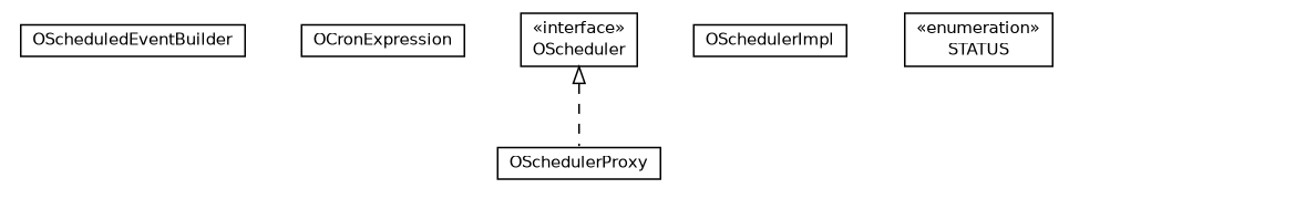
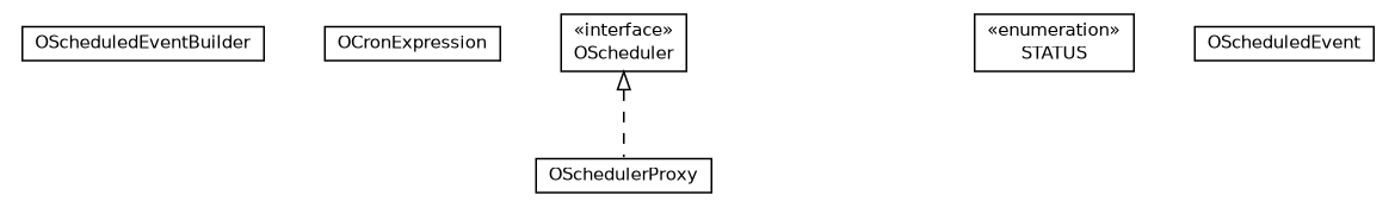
  digraph {
    nodesep=0.25
    ranksep=0.5
    node [fontcolor=black fontname=Helvetica fontsize=10.0 shape=plaintext]
    n1 [label=<<table title="com.orientechnologies.orient.core.schedule.OScheduledEventBuilder" border="0" cellborder="1" cellspacing="0" cellpadding="2" port="p" href="./OScheduledEventBuilder.html"> 		<tr><td><table border="0" cellspacing="0" cellpadding="1"> <tr><td align="center" balign="center"> OScheduledEventBuilder </td></tr> 		</table></td></tr> 		</table>>]
    n2 [label=<<table title="com.orientechnologies.orient.core.schedule.OCronExpression" border="0" cellborder="1" cellspacing="0" cellpadding="2" port="p" href="./OCronExpression.html"> 		<tr><td><table border="0" cellspacing="0" cellpadding="1"> <tr><td align="center" balign="center"> OCronExpression </td></tr> 		</table></td></tr> 		</table>>]
    n3 [label=<<table title="com.orientechnologies.orient.core.schedule.OSchedulerProxy" border="0" cellborder="1" cellspacing="0" cellpadding="2" port="p" href="./OSchedulerProxy.html"> 		<tr><td><table border="0" cellspacing="0" cellpadding="1"> <tr><td align="center" balign="center"> OSchedulerProxy </td></tr> 		</table></td></tr> 		</table>>]
-   n4 [label=<<table title="com.orientechnologies.orient.core.schedule.OSchedulerImpl" border="0" cellborder="1" cellspacing="0" cellpadding="2" port="p" href="./OSchedulerImpl.html"> 		<tr><td><table border="0" cellspacing="0" cellpadding="1"> <tr><td align="center" balign="center"> OSchedulerImpl </td></tr> 		</table></td></tr> 		</table>>]
    n5 [label=<<table title="com.orientechnologies.orient.core.schedule.OScheduler" border="0" cellborder="1" cellspacing="0" cellpadding="2" port="p" href="./OScheduler.html"> 		<tr><td><table border="0" cellspacing="0" cellpadding="1"> <tr><td align="center" balign="center"> &#171;interface&#187; </td></tr> <tr><td align="center" balign="center"> OScheduler </td></tr> 		</table></td></tr> 		</table>>]
    n6 [label=<<table title="com.orientechnologies.orient.core.schedule.OScheduler.STATUS" border="0" cellborder="1" cellspacing="0" cellpadding="2" port="p" href="./OScheduler.STATUS.html"> 		<tr><td><table border="0" cellspacing="0" cellpadding="1"> <tr><td align="center" balign="center"> &#171;enumeration&#187; </td></tr> <tr><td align="center" balign="center"> STATUS </td></tr> 		</table></td></tr> 		</table>>]
+   n7 [label=<<table title="com.orientechnologies.orient.core.schedule.OScheduledEvent" border="0" cellborder="1" cellspacing="0" cellpadding="2" port="p" href="./OScheduledEvent.html"> 		<tr><td><table border="0" cellspacing="0" cellpadding="1"> <tr><td align="center" balign="center"> OScheduledEvent </td></tr> 		</table></td></tr> 		</table>>]
    n5 -> n3 [arrowtail=empty dir=back fontname=Helvetica fontsize=10 headport=p labelfontname=Helvetica labelfontsize=10 style=dashed tailport=p]
  }
